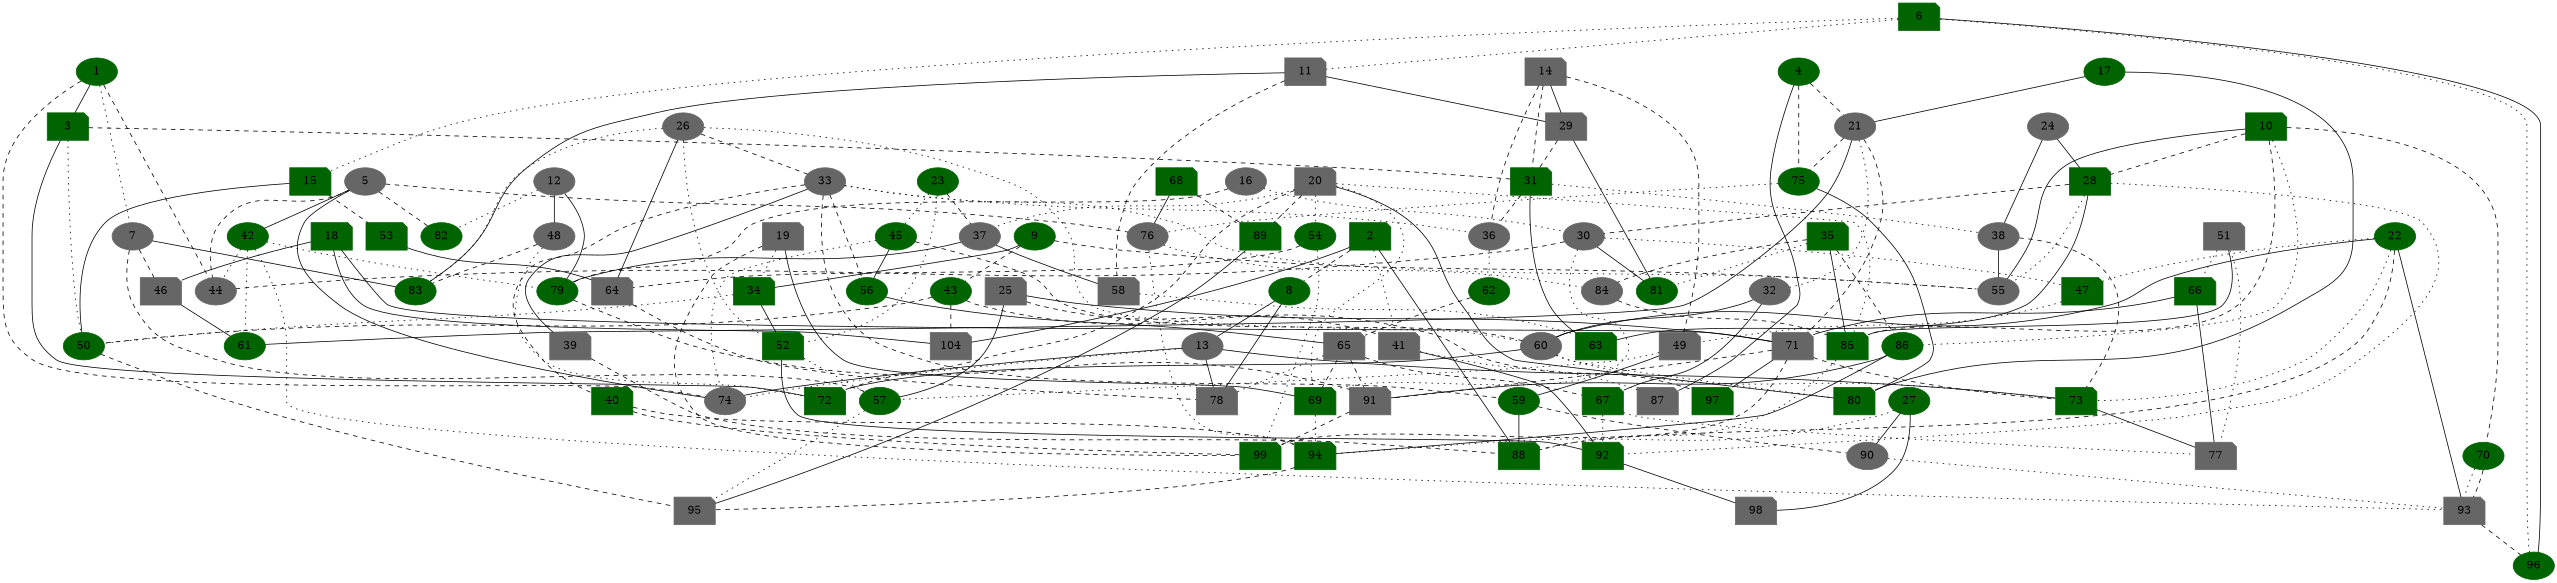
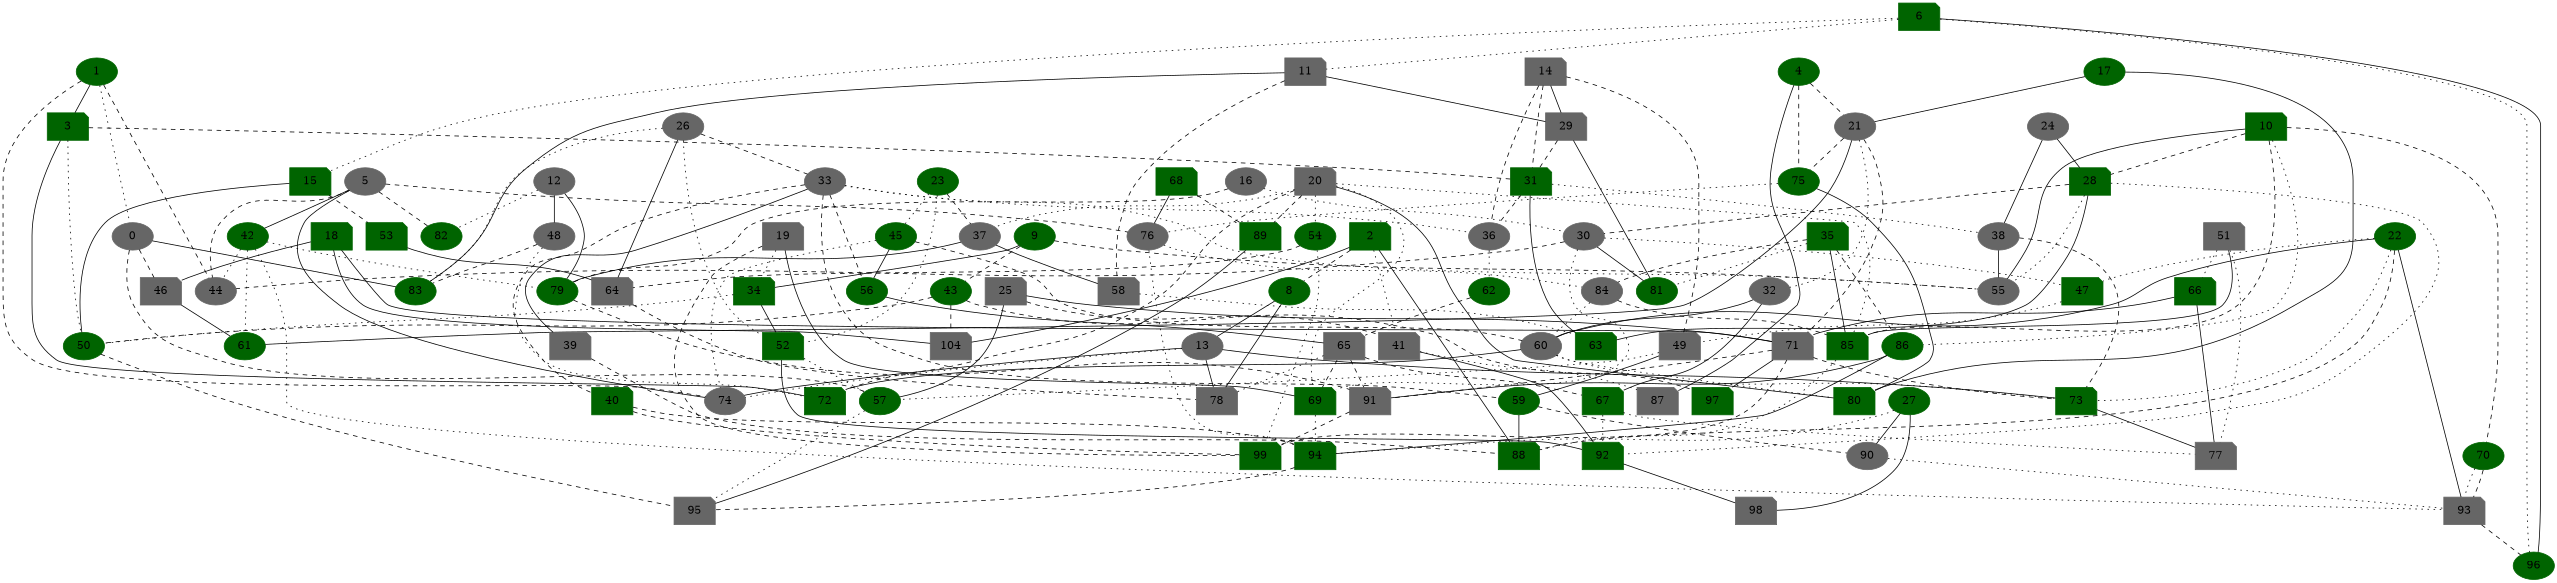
  graph {
    node [color=darkgreen shape=note style=filled]
    edge [style=solid]
    1 [shape=ellipse]
    3
-   7 [color=gray40 shape=ellipse]
+   7 [color=gray40 shape=ellipse label=0]
    44 [color=gray40 shape=ellipse]
    74 [color=gray40 shape=ellipse]
    31
    50 [shape=ellipse]
    72
    46 [color=gray40]
    57 [shape=ellipse]
    83 [shape=ellipse]
    8 [shape=ellipse]
    2
    41 [color=gray40]
    88
    n16 [color=gray40 label=104]
    13 [color=gray40 shape=ellipse]
    78 [color=gray40]
    87 [color=gray40]
    92
    36 [color=gray40 shape=ellipse]
    38 [color=gray40 shape=ellipse]
    63
    95 [color=gray40]
    4 [shape=ellipse]
    21 [color=gray40 shape=ellipse]
    75 [shape=ellipse]
    71 [color=gray40]
    32 [color=gray40 shape=ellipse]
    61 [shape=ellipse]
    76 [color=gray40 shape=ellipse]
    80
    5 [color=gray40 shape=ellipse]
    42 [shape=ellipse]
    82 [shape=ellipse]
    79 [shape=ellipse]
    93 [color=gray40]
    94
    84 [color=gray40 shape=ellipse]
    11 [color=gray40]
    6
    15
    96 [shape=ellipse]
    29 [color=gray40]
    58 [color=gray40]
    53
    73
    9 [shape=ellipse]
    34
    43 [shape=ellipse]
    55 [color=gray40 shape=ellipse]
    52
    97
    10
    28
    70 [shape=ellipse]
    85
    86 [shape=ellipse]
    30 [color=gray40 shape=ellipse]
    91 [color=gray40]
    81 [shape=ellipse]
    12 [color=gray40 shape=ellipse]
    48 [color=gray40 shape=ellipse]
    77 [color=gray40]
    14 [color=gray40]
    49 [color=gray40]
    62 [shape=ellipse]
    59 [shape=ellipse]
    64 [color=gray40]
    16 [color=gray40 shape=ellipse]
    69
    47
    17 [shape=ellipse]
    18
    99
    19 [color=gray40]
    20 [color=gray40]
    37 [color=gray40 shape=ellipse]
    54 [shape=ellipse]
    89
    60 [color=gray40 shape=ellipse]
    67
    22 [shape=ellipse]
    23 [shape=ellipse]
    45 [shape=ellipse]
    56 [shape=ellipse]
    24 [color=gray40 shape=ellipse]
    25 [color=gray40]
    26 [color=gray40 shape=ellipse]
    33 [color=gray40 shape=ellipse]
    39 [color=gray40]
    40
    27 [shape=ellipse]
    90 [color=gray40 shape=ellipse]
    98 [color=gray40]
    65 [color=gray40]
    35
    51 [color=gray40]
    66
    68
    1 -- 3
    1 -- 7 [style=dotted]
    1 -- 44 [style=dashed]
    1 -- 74 [style=dashed]
    3 -- 31 [style=dashed]
    3 -- 50 [style=dotted]
    3 -- 72
    7 -- 46 [style=dashed]
    7 -- 57 [style=dashed]
    7 -- 83
    31 -- 36 [style=dashed]
    31 -- 38 [style=dotted]
    31 -- 63
    50 -- 95 [style=dashed]
    46 -- 61
    57 -- 95 [style=dotted]
    8 -- 13
    8 -- 78
    2 -- 8 [style=dashed]
    2 -- 41 [style=dotted]
    2 -- 88
    2 -- n16
    41 -- 87 [style=dotted]
    41 -- 92
    13 -- 74
    13 -- 74 [style=dotted]
    13 -- 78
    13 -- 73
    92 -- 98
    36 -- 62 [style=dotted]
    38 -- 73 [style=dashed]
    38 -- 55
    4 -- 87
    4 -- 21 [style=dashed]
    4 -- 75 [style=dashed]
    21 -- 75 [style=dashed]
    21 -- 71 [style=dashed]
    21 -- 32 [style=dotted]
    21 -- 61
    75 -- 76 [style=dotted]
    75 -- 80
    71 -- 73 [style=dashed]
    71 -- 97
    71 -- 91 [style=dashed]
    71 -- 99 [style=dashed]
    32 -- 60
    32 -- 67
    76 -- 94 [style=dotted]
    76 -- 84 [style=dotted]
    5 -- 44 [style=dashed]
    5 -- 74
    5 -- 76 [style=dashed]
    5 -- 42
    5 -- 82 [style=dashed]
    42 -- 44 [style=dotted]
    42 -- 61 [style=dotted]
    42 -- 79 [style=dotted]
    42 -- 93 [style=dotted]
    79 -- 91 [style=dashed]
    93 -- 96 [style=dashed]
    94 -- 95 [style=dashed]
    84 -- 85 [style=dashed]
    11 -- 83
    11 -- 29
    11 -- 58 [style=dashed]
    6 -- 11 [style=dotted]
    6 -- 15 [style=dotted]
    6 -- 96 [style=dotted]
    6 -- 96
    15 -- 50
    15 -- 53 [style=dashed]
    29 -- 31 [style=dashed]
    29 -- 81
    58 -- 63 [style=dotted]
    53 -- 64
    73 -- 77
    9 -- 34
    9 -- 43 [style=dashed]
    9 -- 55 [style=dashed]
    34 -- 50 [style=dotted]
    34 -- 52
    43 -- 50 [style=dashed]
    43 -- n16 [style=dashed]
    43 -- 97 [style=dashed]
    52 -- 57 [style=dotted]
    52 -- 92
    10 -- 55
    10 -- 28 [style=dashed]
    10 -- 70 [style=dashed]
    10 -- 85 [style=dashed]
    10 -- 86 [style=dotted]
    28 -- 92 [style=dotted]
    28 -- 63
    28 -- 55 [style=dotted]
    28 -- 30 [style=dashed]
    70 -- 93 [style=dotted]
    70 -- 93 [style=dashed]
    85 -- 88 [style=dotted]
    86 -- 94
    86 -- 91
    30 -- 44 [style=dashed]
    30 -- 81
    30 -- 69 [style=dotted]
    30 -- 47 [style=dotted]
    91 -- 99 [style=dashed]
    12 -- 82 [style=dotted]
    12 -- 79
    12 -- 48
    48 -- 72 [style=dotted]
    48 -- 83 [style=dashed]
    14 -- 31 [style=dashed]
    14 -- 36 [style=dashed]
    14 -- 29
    14 -- 49 [style=dashed]
    49 -- 57 [style=dotted]
    49 -- 59
    62 -- 65 [style=dashed]
    59 -- 88
    59 -- 90 [style=dashed]
    64 -- 78 [style=dashed]
    16 -- 79 [style=dashed]
    16 -- 30 [style=dotted]
    69 -- 94 [style=dotted]
    47 -- 49 [style=dotted]
    17 -- 21
    17 -- 80
    18 -- 46
    18 -- n16
    18 -- 71
    19 -- 34 [style=dotted]
    19 -- 69
    19 -- 99 [style=dashed]
    20 -- 72 [style=dashed]
    20 -- 80
    20 -- 85 [style=dotted]
    20 -- 69 [style=dotted]
    20 -- 37 [style=dotted]
    20 -- 54 [style=dotted]
    20 -- 89 [style=dashed]
    37 -- 79
    37 -- 58
    54 -- 64 [style=dashed]
    54 -- 99 [style=dotted]
    89 -- 95
    60 -- 72
    60 -- 80 [style=dotted]
    60 -- 73 [style=dotted]
    67 -- 92 [style=dotted]
    67 -- 77 [style=dotted]
    22 -- 88 [style=dashed]
    22 -- 93
    22 -- 73 [style=dotted]
    22 -- 47 [style=dotted]
    22 -- 60
    23 -- 52 [style=dotted]
    23 -- 37 [style=dashed]
    23 -- 45 [style=dotted]
    45 -- 74 [style=dotted]
    45 -- 60 [style=dashed]
    45 -- 56
    56 -- 65
    24 -- 38
    24 -- 28
    25 -- 57
    25 -- 41 [style=dashed]
    25 -- 71
    26 -- 83 [style=dotted]
    26 -- 52 [style=dotted]
    26 -- 64
-   26 -- 60 [style=dotted]
+   84 -- 60 [style=dotted]
    26 -- 33 [style=dashed]
    33 -- 36 [style=dotted]
    33 -- 55 [style=dotted]
    33 -- 59 [style=dashed]
    33 -- 56 [style=dashed]
    33 -- 39
    33 -- 40 [style=dashed]
    39 -- 88 [style=dashed]
    40 -- 94 [style=dashed]
    40 -- 99 [style=dashed]
    27 -- 94 [style=dotted]
    27 -- 90
    27 -- 98
    90 -- 93 [style=dotted]
    65 -- 78 [style=dotted]
    65 -- 91 [style=dashed]
    65 -- 69 [style=dashed]
    65 -- 67 [style=dashed]
    35 -- 84 [style=dashed]
    35 -- 85
    35 -- 86 [style=dashed]
    35 -- 81 [style=dotted]
    51 -- 85
    51 -- 77 [style=dotted]
    51 -- 66 [style=dotted]
    66 -- 71
    66 -- 77
    68 -- 76
    68 -- 89 [style=dashed]
  }
